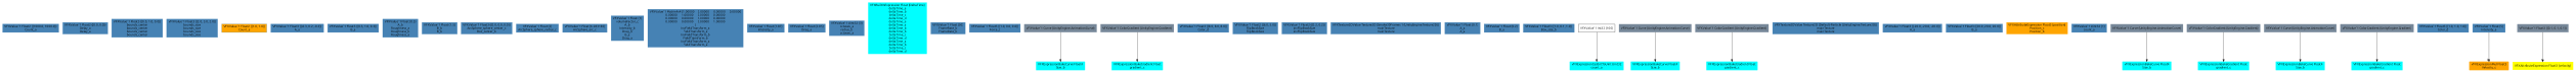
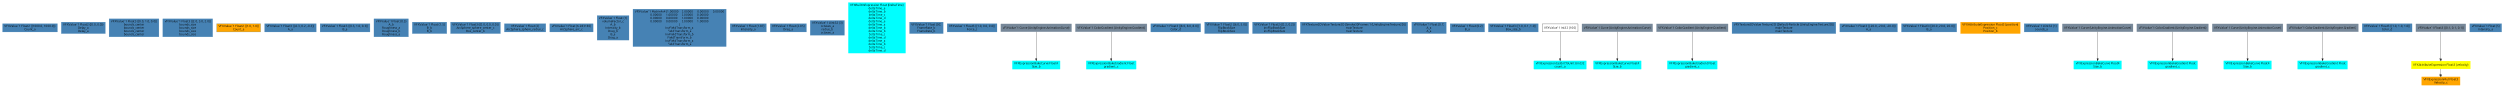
  digraph {
    fontname=Ubuntu
    node [color=steelblue fontname=Ubuntu shape=box style=filled]
    edge [fontname=Ubuntu]
    n1 [label="VFXValue`1 Float2 ((1000.0, 1000.0))\nCount_a"]
    n2 [label="VFXValue`1 Float2 ((0.0, 0.0))\nDelay_a\nDelay_a"]
    n3 [label="VFXValue`1 Float3 ((0.0, 1.0, 0.0))\nbounds_center\nbounds_center\nbounds_center\nbounds_center"]
    n4 [label="VFXValue`1 Float3 ((2.0, 3.0, 2.0))\nbounds_size\nbounds_size\nbounds_size\nbounds_size"]
    n5 [fillcolor=orange label="VFXValue`1 Float2 ((1.0, 1.0))\nCount_a"]
    n6 [label="VFXValue`1 Float3 ((-0.3, 0.2, -0.3))\nA_a"]
    n7 [label="VFXValue`1 Float3 ((0.3, 1.0, 0.3))\nB_a"]
    n8 [label="VFXValue`1 Float (0.5)\nA_b\nRoughness_a\nRoughness_b\nRoughness_a"]
    n9 [label="VFXValue`1 Float (1.5)\nB_b\nB_b"]
    n10 [label="VFXValue`1 Float3 ((0.0, 0.0, 0.0))\nArcSphere_sphere_center_c\nBox_center_b"]
    n11 [label="VFXValue`1 Float (2)\nArcSphere_sphere_radius_c"]
    n12 [label="VFXValue`1 Float (6.283185)\nArcSphere_arc_c"]
    n13 [label="VFXValue`1 Float (1)\nvolumeFactor_c\nA_b\nIntensity_b\nDrag_b\nB_a\nDrag_a"]
    n14 [label="VFXValue`1 Matrix4x4 (1.00000	0.00000	0.00000	0.00000\n0.00000	1.00000	0.00000	0.00000\n0.00000	0.00000	1.00000	0.00000\n0.00000	0.00000	0.00000	1.00000\n)\nInvFieldTransform_a\nFieldTransform_a\nInvFieldTransform_b\nFieldTransform_b\nInvFieldTransform_a\nFieldTransform_a"]
    n15 [label="VFXValue`1 Float (1.87)\nIntensity_a"]
    n16 [label="VFXValue`1 Float (2.05)\nDrag_a"]
    n17 [label="VFXValue`1 Uint32 (3)\noctaves_a\nradius_b\noctaves_a"]
    n18 [color=cyan label="VFXBuiltInExpression Float (DeltaTime)\ndeltaTime_a\ndeltaTime_b\ndeltaTime_c\ndeltaTime_d\ndeltaTime_e\ndeltaTime_a\ndeltaTime_b\ndeltaTime_b\ndeltaTime_c\ndeltaTime_d\ndeltaTime_a\ndeltaTime_b\ndeltaTime_c\ndeltaTime_d"]
    n19 [label="VFXValue`1 Float (30)\nFrameRate_b\nFrameRate_b"]
    n20 [label="VFXValue`1 Float3 ((1.0, 0.0, 0.0))\nForce_c"]
    n21 [color=cyan label="VFXExpressionBakeCurve Float4\nSize_b"]
    n22 [color=lightslategray label="VFXValue`1 Curve (UnityEngine.AnimationCurve)"]
    n23 [color=cyan label="VFXExpressionBakeGradient Float\ngradient_c"]
    n24 [color=lightslategray label="VFXValue`1 ColorGradient (UnityEngine.Gradient)"]
    n25 [label="VFXValue`1 Float3 ((8.0, 8.0, 8.0))\nColor_d"]
    n26 [label="VFXValue`1 Float2 ((6.0, 5.0))\nflipBookSize\nflipBookSize"]
    n27 [label="VFXValue`1 Float2 ((0.2, 0.2))\ninvFlipBookSize\ninvFlipBookSize"]
    n28 [label="VFXTexture2DValue Texture2D (Smoke30Frames 1 (UnityEngine.Texture2D))\nmainTexture\nmainTexture"]
    n29 [label="VFXValue`1 Float (0.1)\nA_a\nA_a"]
    n30 [label="VFXValue`1 Float (0.2)\nB_a"]
    n31 [label="VFXValue`1 Float3 ((1.0, 0.1, 1.0))\nBox_size_b"]
    n32 [color=cyan label="VFXExpressionCastIntToUint Uint32\ncount_a"]
    n33 [label="VFXValue`1 Int32 (100)" color="" style=""]
    n34 [color=cyan label="VFXExpressionBakeCurve Float4\nSize_b"]
    n35 [color=lightslategray label="VFXValue`1 Curve (UnityEngine.AnimationCurve)"]
    n36 [color=cyan label="VFXExpressionBakeGradient Float\ngradient_c"]
    n37 [color=lightslategray label="VFXValue`1 ColorGradient (UnityEngine.Gradient)"]
    n38 [label="VFXTexture2DValue Texture2D (Default-Particle (UnityEngine.Texture2D))\nmainTexture\nmainTexture"]
    n39 [label="VFXValue`1 Float3 ((-20.0, -20.0, -20.0))\nA_a"]
    n40 [label="VFXValue`1 Float3 ((20.0, 20.0, 20.0))\nB_a"]
    n41 [color=orange label="VFXAttributeExpression Float3 (position)\nPosition_c\nPosition_b"]
-   n42 [label="VFXValue`1 Uint32 (1)\ncount_a"]
+   n42 [label="VFXValue`1 Uint32 (1)\nbounds_a"]
    n43 [color=cyan label="VFXExpressionBakeCurve Float4\nSize_b"]
    n44 [color=lightslategray label="VFXValue`1 Curve (UnityEngine.AnimationCurve)"]
    n45 [color=cyan label="VFXExpressionBakeGradient Float\ngradient_c"]
    n46 [color=lightslategray label="VFXValue`1 ColorGradient (UnityEngine.Gradient)"]
    n47 [color=cyan label="VFXExpressionBakeCurve Float4\nSize_b"]
    n48 [color=lightslategray label="VFXValue`1 Curve (UnityEngine.AnimationCurve)"]
    n49 [color=cyan label="VFXExpressionBakeGradient Float\ngradient_c"]
    n50 [color=lightslategray label="VFXValue`1 ColorGradient (UnityEngine.Gradient)"]
    n51 [label="VFXValue`1 Float3 ((1.0, 1.0, 1.0))\nColor_d"]
    n52 [color=orange label="VFXExpressionMul Float3\nVelocity_c"]
    n53 [color=yellow label="VFXAttributeExpression Float3 (velocity)"]
    n54 [color=lightslategray label="VFXValue`1 Float3 ((0.1, 0.1, 0.1))"]
    n55 [label="VFXValue`1 Float (5)\nIntensity_a"]
    n22 -> n21
    n24 -> n23
    n33 -> n32
    n35 -> n34
    n37 -> n36
    n44 -> n43
    n46 -> n45
    n48 -> n47
    n50 -> n49
-   n55 -> n52 [headlabel=0]
+   n53 -> n52 [headlabel=0]
    n54 -> n53 [headlabel=1]
  }
